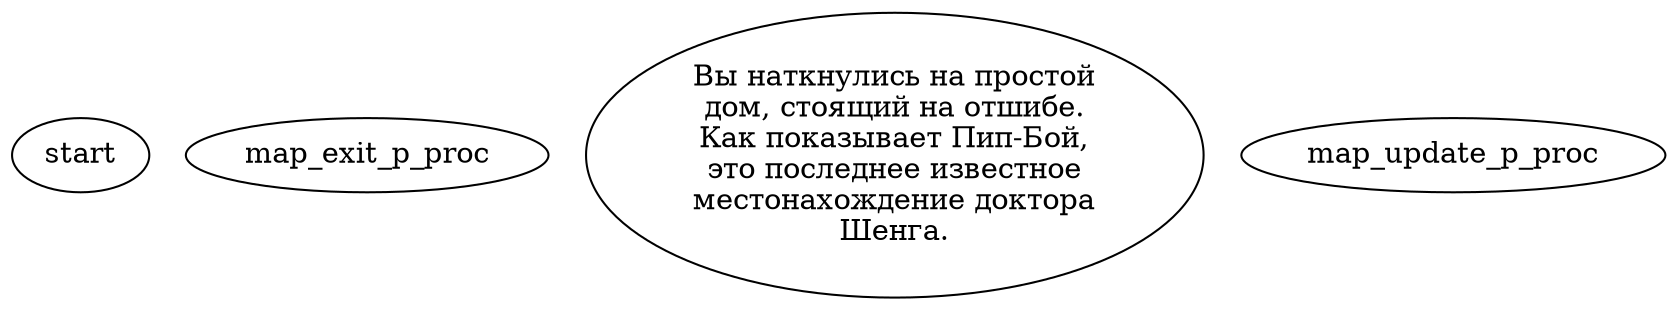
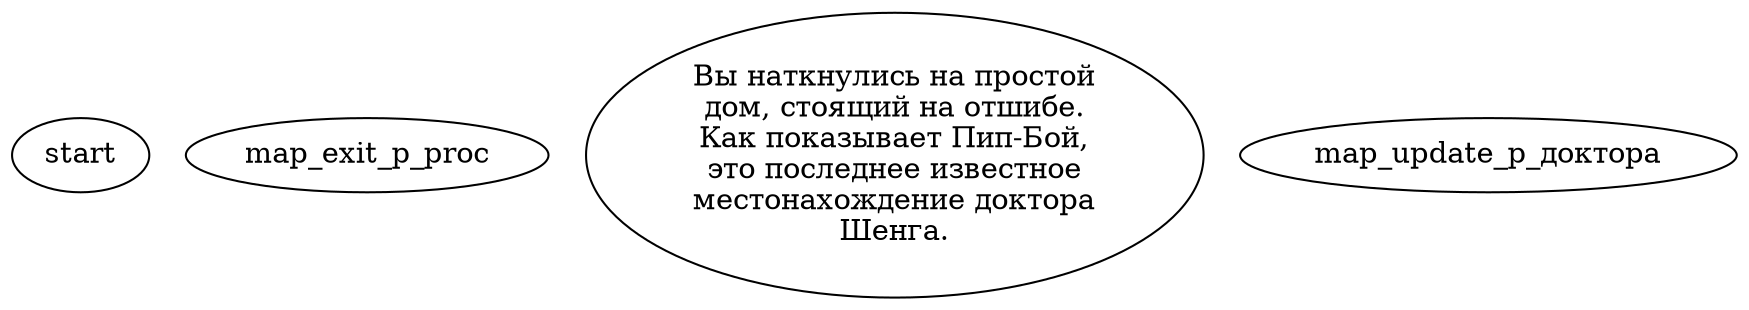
  digraph {
    node [color="#000000" fillcolor="#FFFFFF" style=filled]
    start
    map_exit_p_proc
    n3 [label="Вы наткнулись на простой\nдом, стоящий на отшибе.\nКак показывает Пип-Бой,\nэто последнее известное\nместонахождение доктора\nШенга."]
-   map_update_p_proc
+   map_update_p_proc [label="map_update_p_доктора"]
  }
